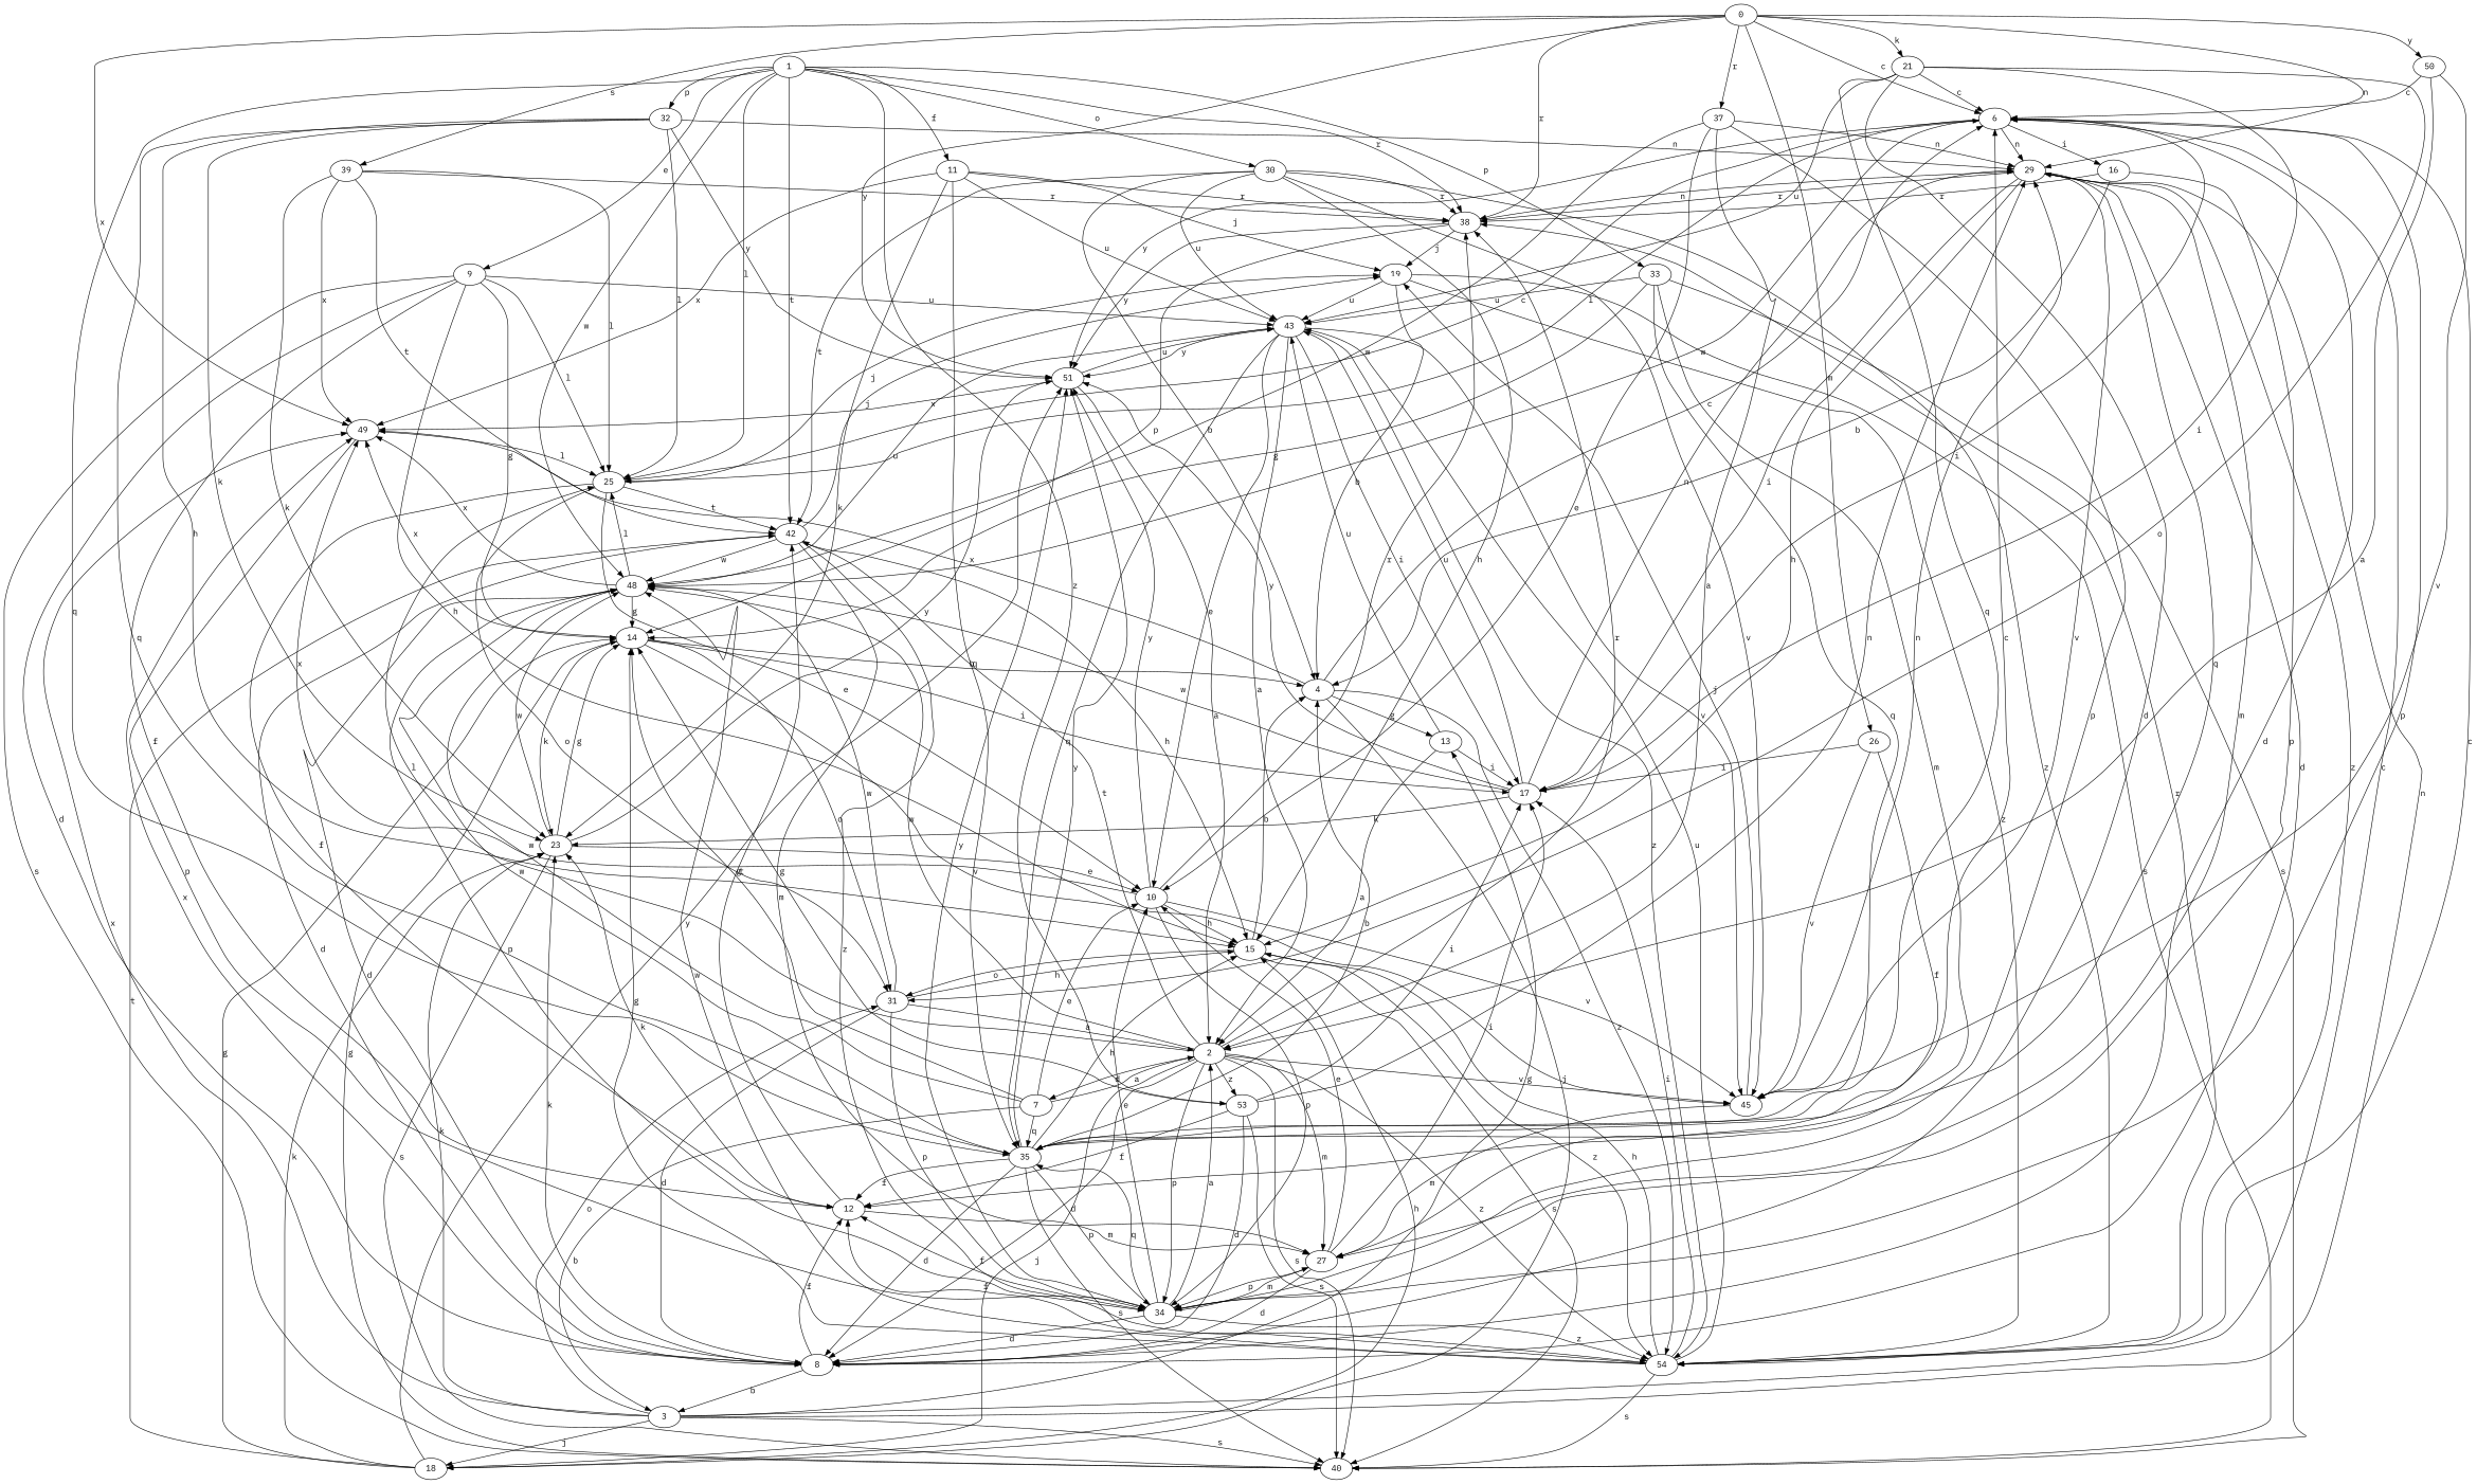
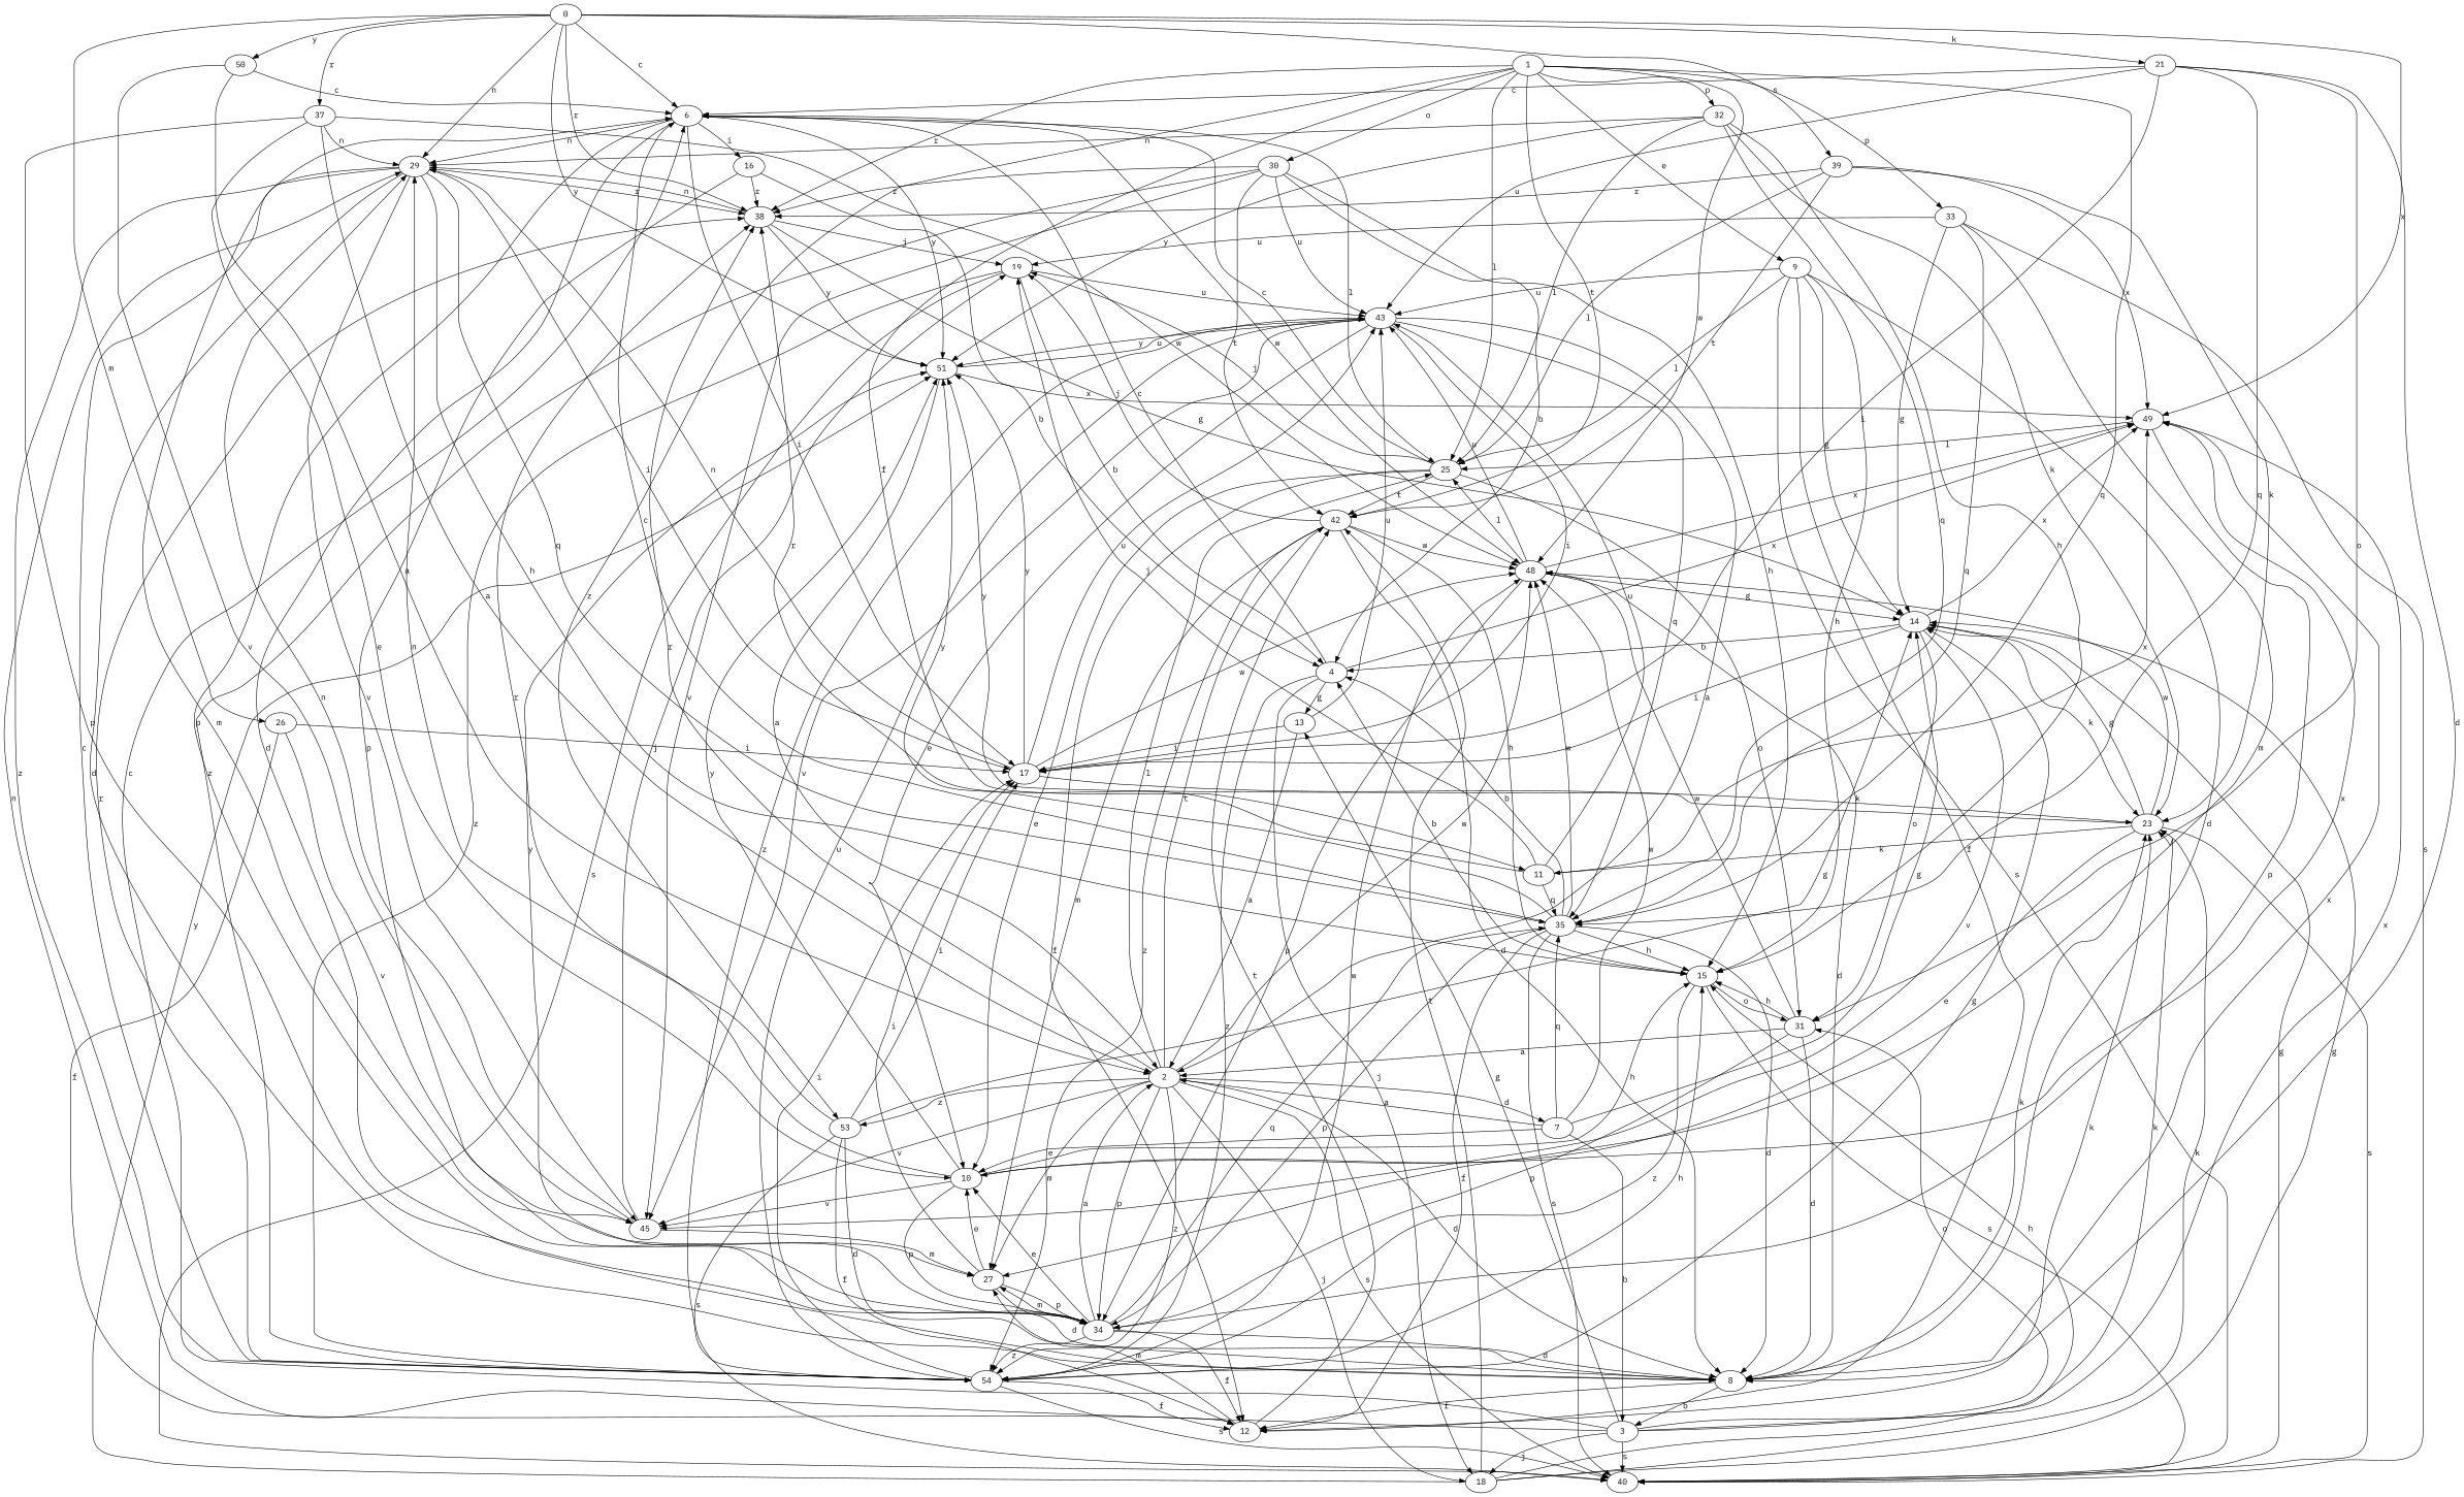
  strict digraph {
    fontname="IBM Plex Mono"
    node [fontname="IBM Plex Mono"]
    edge [fontname="IBM Plex Mono"]
    0
    6
    21
    26
    29
    37
    38
    39
    49
    50
    51
    25
    48
    8
    34
    16
    17
    35
    31
    43
    45
    12
    27
    54
    15
    2
    10
    14
    19
    42
    23
    1
    9
    11
    30
    32
    33
    53
    40
    4
    7
    18
    3
    13
    0 -> 6 [label=c]
    0 -> 21 [label=k]
    0 -> 26 [label=m]
    0 -> 29 [label=n]
    0 -> 37 [label=r]
    0 -> 38 [label=r]
    0 -> 39 [label=s]
    0 -> 49 [label=x]
    0 -> 50 [label=y]
    0 -> 51 [label=y]
    6 -> 29 [label=n]
    6 -> 51 [label=y]
    6 -> 25 [label=l]
    6 -> 48 [label=w]
    6 -> 8 [label=d]
    6 -> 34 [label=p]
    6 -> 16 [label=i]
    6 -> 17 [label=i]
    21 -> 6 [label=c]
    21 -> 8 [label=d]
    21 -> 17 [label=i]
    21 -> 35 [label=q]
    21 -> 31 [label=o]
    21 -> 43 [label=u]
    26 -> 17 [label=i]
    26 -> 45 [label=v]
    26 -> 12 [label=f]
    29 -> 38 [label=r]
    29 -> 8 [label=d]
    29 -> 17 [label=i]
    29 -> 35 [label=q]
    29 -> 45 [label=v]
    29 -> 27 [label=m]
    29 -> 54 [label=z]
    29 -> 15 [label=h]
    37 -> 29 [label=n]
    37 -> 48 [label=w]
    37 -> 34 [label=p]
    37 -> 2 [label=a]
    37 -> 10 [label=e]
    38 -> 29 [label=n]
    38 -> 51 [label=y]
-   38 -> 14 [label=p]
+   38 -> 14 [label=g]
    38 -> 19 [label=j]
    39 -> 38 [label=r]
    39 -> 49 [label=x]
    39 -> 25 [label=l]
    39 -> 42 [label=t]
    39 -> 23 [label=k]
    49 -> 25 [label=l]
    49 -> 34 [label=p]
    50 -> 6 [label=c]
    50 -> 45 [label=v]
    50 -> 2 [label=a]
    51 -> 49 [label=x]
    51 -> 43 [label=u]
    51 -> 2 [label=a]
    25 -> 6 [label=c]
    25 -> 31 [label=o]
    25 -> 12 [label=f]
    25 -> 10 [label=e]
    25 -> 19 [label=j]
    25 -> 42 [label=t]
    48 -> 49 [label=x]
    48 -> 25 [label=l]
    48 -> 8 [label=d]
    48 -> 34 [label=p]
    48 -> 43 [label=u]
    48 -> 14 [label=g]
    8 -> 49 [label=x]
    8 -> 12 [label=f]
    8 -> 23 [label=k]
    8 -> 3 [label=b]
    34 -> 51 [label=y]
    34 -> 8 [label=d]
    34 -> 35 [label=q]
    34 -> 12 [label=f]
    34 -> 27 [label=m]
    34 -> 54 [label=z]
    34 -> 2 [label=a]
    34 -> 10 [label=e]
    16 -> 38 [label=r]
    16 -> 34 [label=p]
    16 -> 4 [label=b]
    17 -> 29 [label=n]
    17 -> 51 [label=y]
    17 -> 48 [label=w]
    17 -> 43 [label=u]
    17 -> 23 [label=k]
    35 -> 6 [label=c]
    35 -> 51 [label=y]
    35 -> 48 [label=w]
    35 -> 8 [label=d]
    35 -> 34 [label=p]
    35 -> 12 [label=f]
    35 -> 15 [label=h]
    35 -> 40 [label=s]
    35 -> 4 [label=b]
    31 -> 48 [label=w]
    31 -> 8 [label=d]
    31 -> 34 [label=p]
    31 -> 15 [label=h]
    31 -> 2 [label=a]
    43 -> 51 [label=y]
    43 -> 17 [label=i]
    43 -> 35 [label=q]
    43 -> 45 [label=v]
    43 -> 54 [label=z]
    43 -> 2 [label=a]
    43 -> 10 [label=e]
    45 -> 29 [label=n]
    45 -> 27 [label=m]
    45 -> 19 [label=j]
    12 -> 27 [label=m]
    12 -> 42 [label=t]
    12 -> 23 [label=k]
    27 -> 8 [label=d]
    27 -> 34 [label=p]
    27 -> 17 [label=i]
    27 -> 10 [label=e]
    54 -> 6 [label=c]
    54 -> 38 [label=r]
    54 -> 48 [label=w]
    54 -> 17 [label=i]
    54 -> 43 [label=u]
    54 -> 12 [label=f]
    54 -> 15 [label=h]
    54 -> 14 [label=g]
    54 -> 40 [label=s]
    15 -> 31 [label=o]
    15 -> 54 [label=z]
    15 -> 40 [label=s]
    15 -> 4 [label=b]
    2 -> 38 [label=r]
    2 -> 25 [label=l]
    2 -> 48 [label=w]
    2 -> 8 [label=d]
    2 -> 34 [label=p]
    2 -> 45 [label=v]
    2 -> 27 [label=m]
    2 -> 54 [label=z]
    2 -> 42 [label=t]
    2 -> 53 [label=z]
    2 -> 40 [label=s]
    2 -> 7 [label=d]
    2 -> 18 [label=j]
    10 -> 38 [label=r]
    10 -> 49 [label=x]
    10 -> 51 [label=y]
    10 -> 34 [label=p]
    10 -> 45 [label=v]
    10 -> 15 [label=h]
    14 -> 49 [label=x]
    14 -> 17 [label=i]
    14 -> 31 [label=o]
    14 -> 45 [label=v]
    14 -> 23 [label=k]
    14 -> 4 [label=b]
    19 -> 43 [label=u]
    19 -> 54 [label=z]
    19 -> 40 [label=s]
    19 -> 4 [label=b]
    42 -> 48 [label=w]
    42 -> 8 [label=d]
    42 -> 27 [label=m]
    42 -> 54 [label=z]
    42 -> 15 [label=h]
    42 -> 19 [label=j]
    23 -> 51 [label=y]
    23 -> 48 [label=w]
    23 -> 10 [label=e]
    23 -> 14 [label=g]
    23 -> 40 [label=s]
    1 -> 38 [label=r]
    1 -> 25 [label=l]
    1 -> 48 [label=w]
    1 -> 35 [label=q]
    1 -> 42 [label=t]
    1 -> 9 [label=e]
    1 -> 11 [label=f]
    1 -> 30 [label=o]
    1 -> 32 [label=p]
    1 -> 33 [label=p]
    1 -> 53 [label=z]
    9 -> 25 [label=l]
    9 -> 8 [label=d]
    9 -> 43 [label=u]
    9 -> 12 [label=f]
    9 -> 15 [label=h]
    9 -> 14 [label=g]
    9 -> 40 [label=s]
    11 -> 38 [label=r]
    11 -> 49 [label=x]
    11 -> 35 [label=q]
    11 -> 43 [label=u]
    11 -> 19 [label=j]
-   11 -> 23 [label=k]
+   23 -> 11 [label=k]
    30 -> 38 [label=r]
    30 -> 43 [label=u]
    30 -> 45 [label=v]
    30 -> 54 [label=z]
    30 -> 15 [label=h]
    30 -> 42 [label=t]
    30 -> 4 [label=b]
    32 -> 29 [label=n]
    32 -> 51 [label=y]
    32 -> 25 [label=l]
    32 -> 35 [label=q]
    32 -> 15 [label=h]
    32 -> 23 [label=k]
    33 -> 35 [label=q]
-   33 -> 43 [label=u]
+   33 -> 19 [label=u]
    33 -> 27 [label=m]
    33 -> 14 [label=g]
    33 -> 40 [label=s]
    53 -> 29 [label=n]
    53 -> 8 [label=d]
    53 -> 17 [label=i]
    53 -> 12 [label=f]
    53 -> 14 [label=g]
    53 -> 40 [label=s]
    40 -> 14 [label=g]
    4 -> 6 [label=c]
    4 -> 49 [label=x]
    4 -> 54 [label=z]
    4 -> 18 [label=j]
    4 -> 13 [label=g]
    7 -> 48 [label=w]
    7 -> 35 [label=q]
    7 -> 2 [label=a]
    7 -> 10 [label=e]
    7 -> 14 [label=g]
    7 -> 3 [label=b]
    18 -> 51 [label=y]
    18 -> 15 [label=h]
    18 -> 14 [label=g]
    18 -> 42 [label=t]
    18 -> 23 [label=k]
    3 -> 6 [label=c]
    3 -> 29 [label=n]
    3 -> 49 [label=x]
    3 -> 31 [label=o]
    3 -> 23 [label=k]
    3 -> 40 [label=s]
    3 -> 18 [label=j]
    3 -> 13 [label=g]
    13 -> 17 [label=i]
    13 -> 43 [label=u]
    13 -> 2 [label=a]
  }
